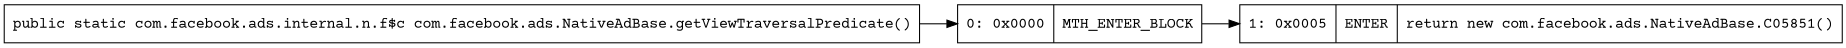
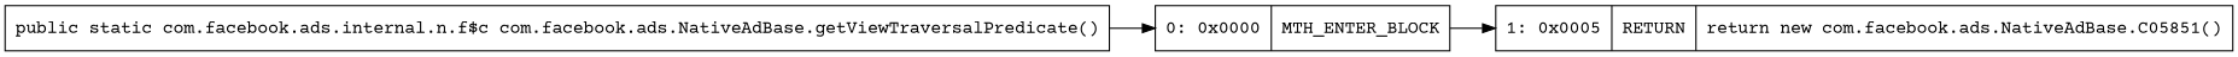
  digraph {
    rankdir=LR
    fontname="Courier Prime"
    node [shape=record fontname="Courier Prime"]
    edge [fontname="Courier Prime"]
    n1 [label="{0\:\ 0x0000|MTH_ENTER_BLOCK\l}"]
-   n2 [label="{1\:\ 0x0005|ENTER\l|return new com.facebook.ads.NativeAdBase.C05851()\l}"]
+   n2 [label="{1\:\ 0x0005|RETURN\l|return new com.facebook.ads.NativeAdBase.C05851()\l}"]
    n3 [label="{public static com.facebook.ads.internal.n.f$c com.facebook.ads.NativeAdBase.getViewTraversalPredicate() }"]
    n1 -> n2
    n3 -> n1
  }
